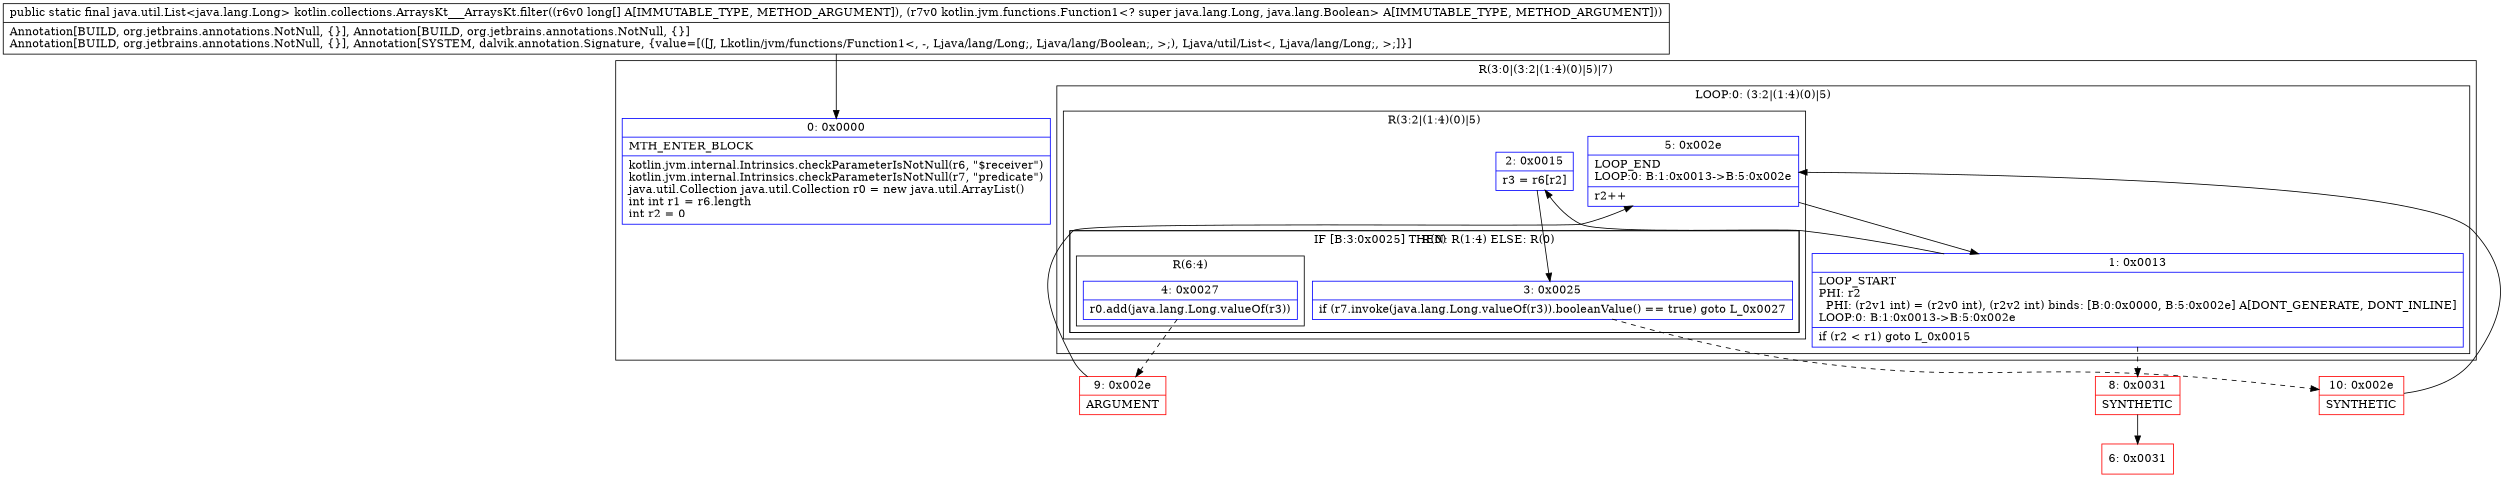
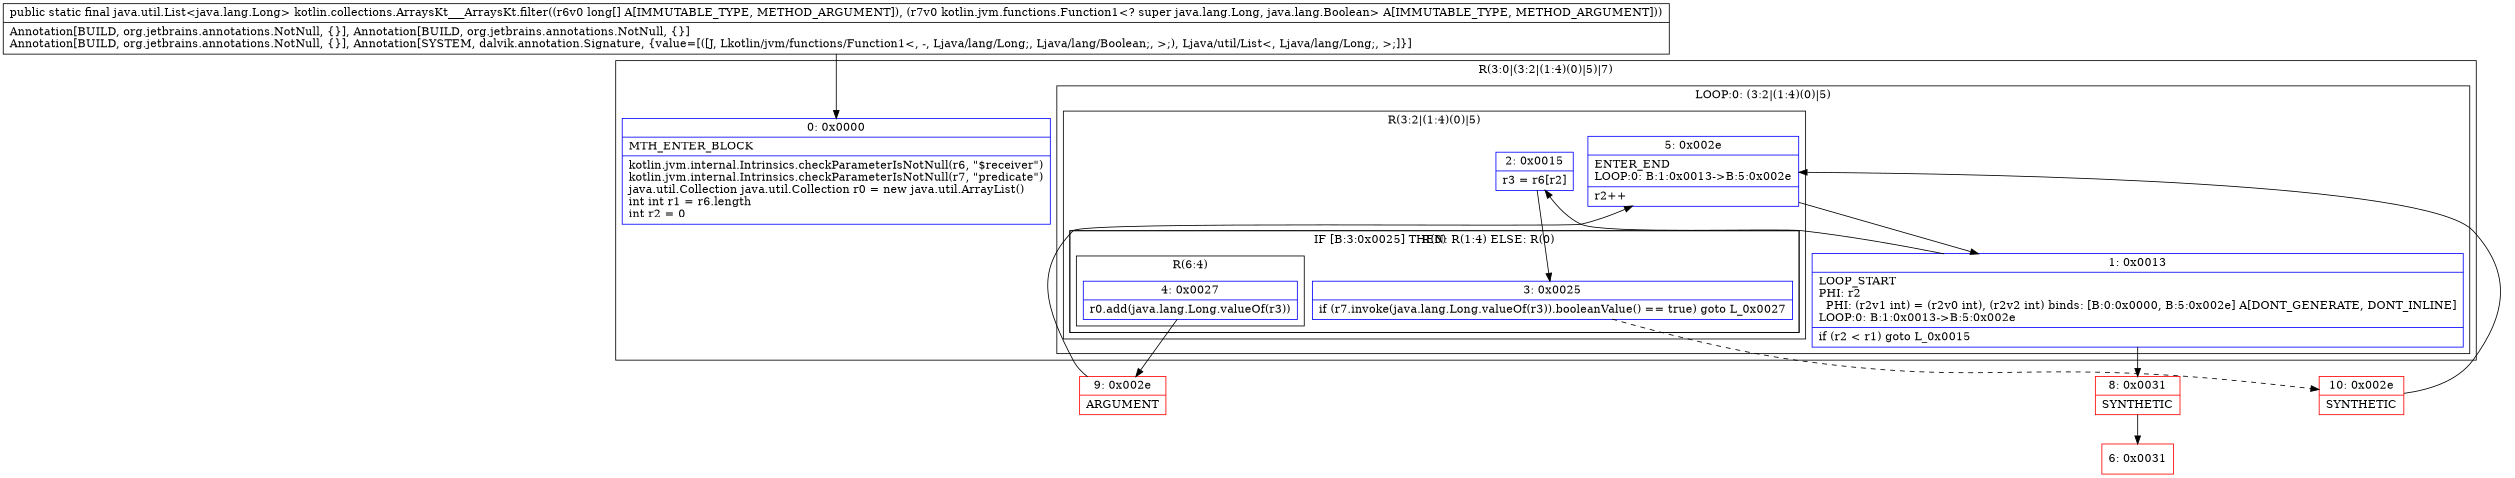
  digraph {
    node [color=blue shape=record]
    n1 [label="{4\:\ 0x0027|r0.add(java.lang.Long.valueOf(r3))\l}"]
    n2 [label="{3\:\ 0x0025|if (r7.invoke(java.lang.Long.valueOf(r3)).booleanValue() == true) goto L_0x0027\l}"]
    n3 [label="{2\:\ 0x0015|r3 = r6[r2]\l}"]
-   n4 [label="{5\:\ 0x002e|LOOP_END\lLOOP:0: B:1:0x0013\-\>B:5:0x002e\l|r2++\l}"]
+   n4 [label="{5\:\ 0x002e|ENTER_END\lLOOP:0: B:1:0x0013\-\>B:5:0x002e\l|r2++\l}"]
    n5 [label="{1\:\ 0x0013|LOOP_START\lPHI: r2 \l  PHI: (r2v1 int) = (r2v0 int), (r2v2 int) binds: [B:0:0x0000, B:5:0x002e] A[DONT_GENERATE, DONT_INLINE]\lLOOP:0: B:1:0x0013\-\>B:5:0x002e\l|if (r2 \< r1) goto L_0x0015\l}"]
    n6 [label="{0\:\ 0x0000|MTH_ENTER_BLOCK\l|kotlin.jvm.internal.Intrinsics.checkParameterIsNotNull(r6, \"$receiver\")\lkotlin.jvm.internal.Intrinsics.checkParameterIsNotNull(r7, \"predicate\")\ljava.util.Collection java.util.Collection r0 = new java.util.ArrayList()\lint int r1 = r6.length\lint r2 = 0\l}"]
    n7 [color=red label="{9\:\ 0x002e|ARGUMENT\l}"]
    n8 [color=red label="{10\:\ 0x002e|SYNTHETIC\l}"]
    n9 [color=red label="{8\:\ 0x0031|SYNTHETIC\l}"]
    n10 [color=red label="{6\:\ 0x0031}"]
    n11 [label="{public static final java.util.List\<java.lang.Long\> kotlin.collections.ArraysKt___ArraysKt.filter((r6v0 long[] A[IMMUTABLE_TYPE, METHOD_ARGUMENT]), (r7v0 kotlin.jvm.functions.Function1\<? super java.lang.Long, java.lang.Boolean\> A[IMMUTABLE_TYPE, METHOD_ARGUMENT]))  | Annotation[BUILD, org.jetbrains.annotations.NotNull, \{\}], Annotation[BUILD, org.jetbrains.annotations.NotNull, \{\}]\lAnnotation[BUILD, org.jetbrains.annotations.NotNull, \{\}], Annotation[SYSTEM, dalvik.annotation.Signature, \{value=[([J, Lkotlin\/jvm\/functions\/Function1\<, \-, Ljava\/lang\/Long;, Ljava\/lang\/Boolean;, \>;), Ljava\/util\/List\<, Ljava\/lang\/Long;, \>;]\}]\l}" color=""]
    subgraph cluster_1 {
      label="R(3:0|(3:2|(1:4)(0)|5)|7)"
      n6
      subgraph cluster_2 {
        label="LOOP:0: (3:2|(1:4)(0)|5)"
        n5
        subgraph cluster_3 {
          label="R(3:2|(1:4)(0)|5)"
          n3
          n4
          subgraph cluster_4 {
            label="IF [B:3:0x0025] THEN: R(1:4) ELSE: R(0)"
            n2
            subgraph cluster_5 {
              label="R(6:4)"
              n1
            }
            subgraph cluster_6 {
              label="R(0)"
            }
          }
        }
      }
    }
-   n1 -> n7 [style=dashed]
+   n1 -> n7
    n2 -> n8 [style=dashed]
    n3 -> n2
    n4 -> n5
    n5 -> n3
-   n5 -> n9 [style=dashed]
+   n5 -> n9 [style=solid]
    n7 -> n4
    n8 -> n4
    n9 -> n10
    n11 -> n6
  }
